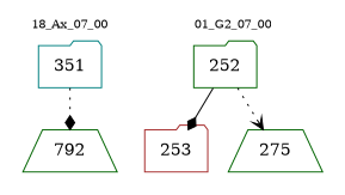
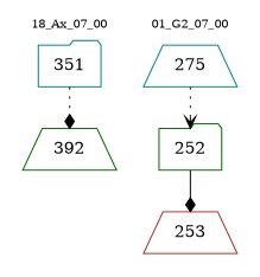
  digraph {
    node [color=teal shape=folder]
    edge [arrowhead=diamond color=black style=dotted]
    n1 [label=351]
-   n2 [color=darkgreen label=792 shape=trapezium]
+   n2 [color=darkgreen label=392 shape=trapezium]
    n3 [color=darkgreen label=252]
-   n4 [color=brown label=253]
-   n5 [color=darkgreen label=275 shape=trapezium]
+   n4 [color=brown label=253 shape=trapezium]
+   n5 [label=275 shape=trapezium]
    subgraph cluster_1 {
      color=white
      fontsize=10
      label="18_Ax_07_00"
      n1
      n2
    }
    subgraph cluster_2 {
      color=white
      fontsize=10
      label="01_G2_07_00"
      n3
      n4
      n5
    }
    n1 -> n2
    n3 -> n4 [style=solid]
-   n3 -> n5 [arrowhead=vee]
+   n5 -> n3 [arrowhead=vee]
  }
